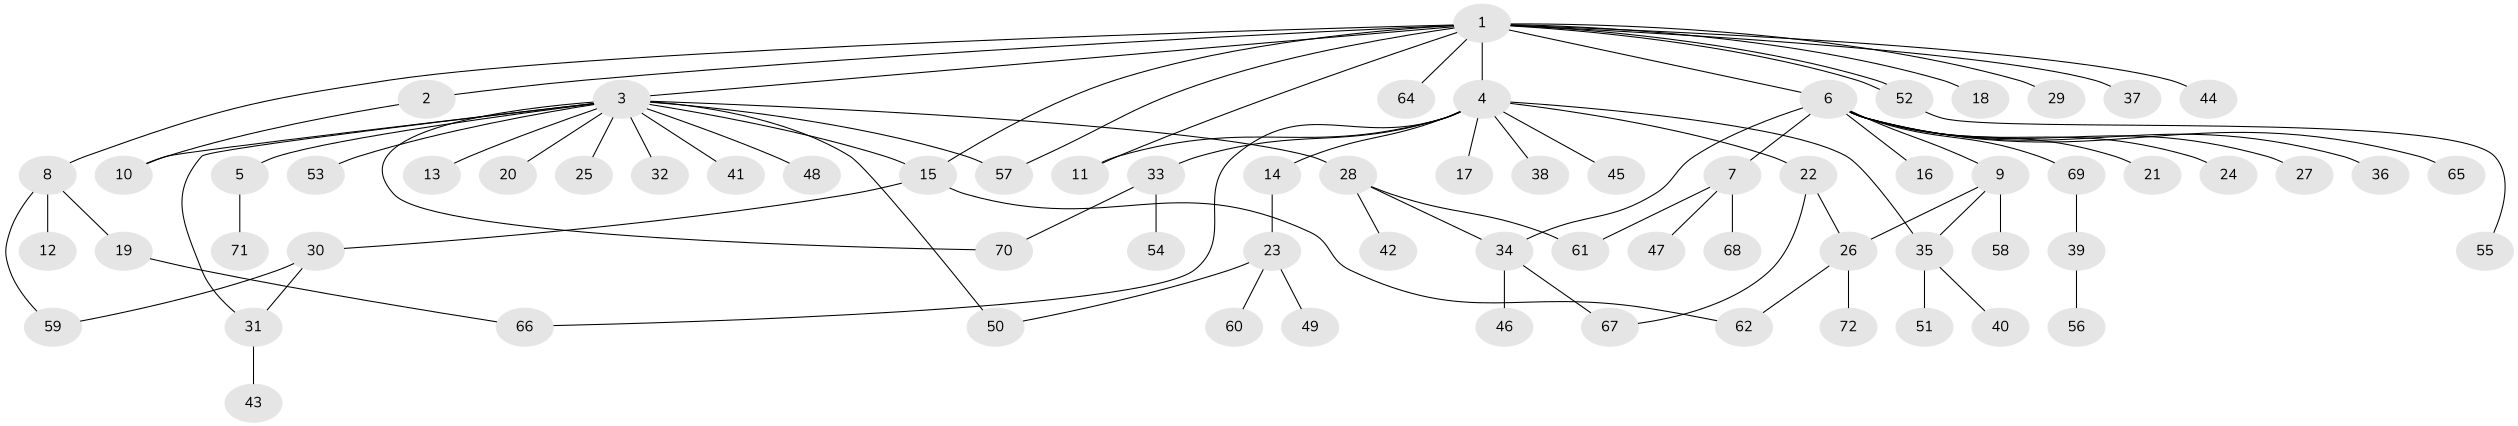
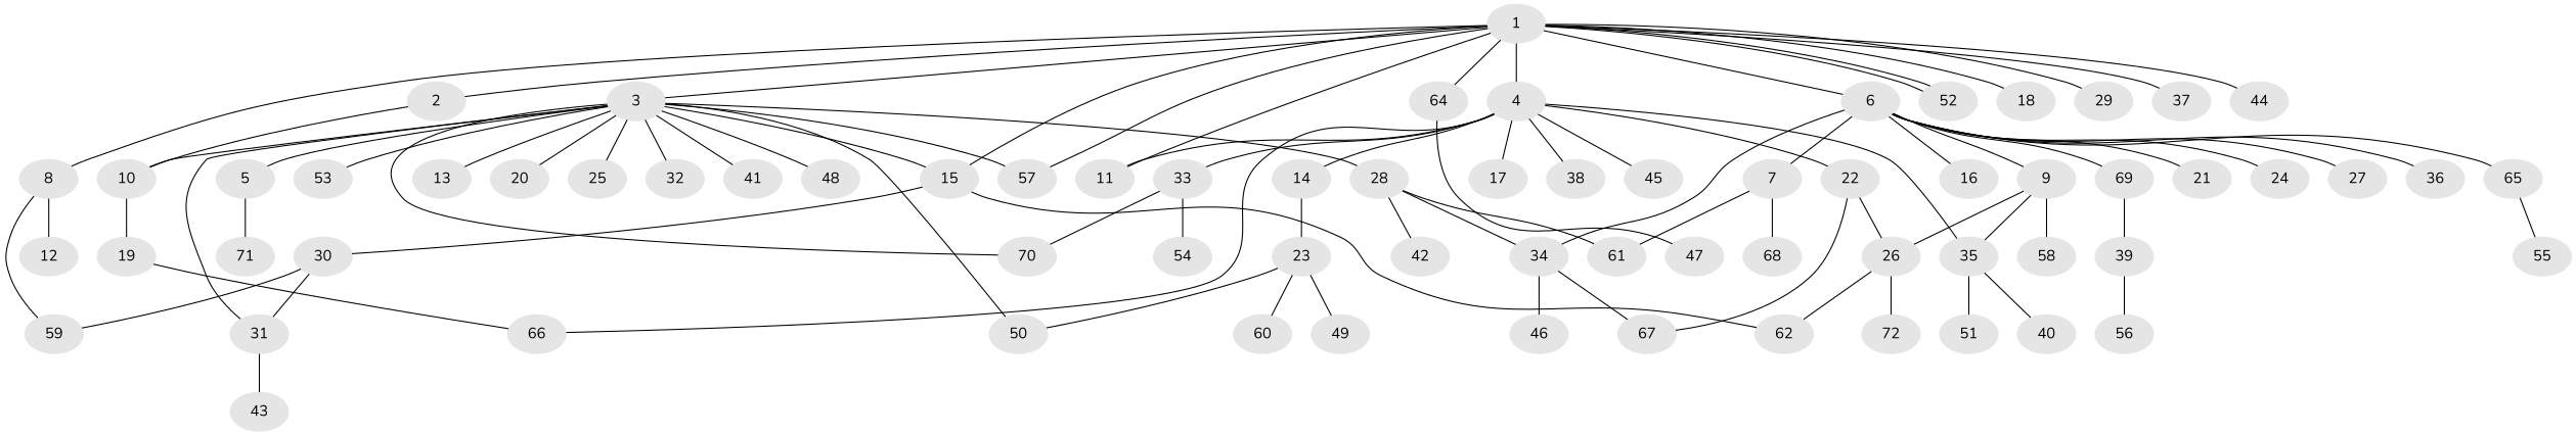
  graph {
    fontname=Nunito
    node [color=gray90 fontname=Nunito style=filled]
    edge [fontname=Nunito]
    1
    2
    3
    4
    6
    8
    11
    15
    18
    29
    37
    44
    52
    57
    64
    10
    5
    13
    20
    25
    28
    31
    32
    41
    48
    50
    53
    70
    14
    17
    22
    33
    35
    38
    45
    66
    7
    9
    16
    21
    24
    27
    34
    36
    65
    69
    12
    59
    30
    62
    55
    19
    71
    61
    42
    43
    23
    26
    67
    54
    40
    51
    47
    68
    58
    46
    39
    56
    72
    49
    60
    1 -- 2
    1 -- 3
    1 -- 4
    1 -- 6
    1 -- 8
    1 -- 11
    1 -- 15
    1 -- 18
    1 -- 29
    1 -- 37
    1 -- 44
    1 -- 52
    1 -- 52
    1 -- 57
    1 -- 64
    2 -- 10
    3 -- 15
    3 -- 57
    3 -- 10
    3 -- 5
    3 -- 13
    3 -- 20
    3 -- 25
    3 -- 28
    3 -- 31
    3 -- 32
    3 -- 41
    3 -- 48
    3 -- 50
    3 -- 53
    3 -- 70
    4 -- 11
    4 -- 14
    4 -- 17
    4 -- 22
    4 -- 33
    4 -- 35
    4 -- 38
    4 -- 45
    4 -- 66
    6 -- 7
    6 -- 9
    6 -- 16
    6 -- 21
    6 -- 24
    6 -- 27
    6 -- 34
    6 -- 36
    6 -- 65
    6 -- 69
    8 -- 12
    8 -- 59
    15 -- 30
    15 -- 62
-   52 -- 55
-   8 -- 19
+   65 -- 55
+   10 -- 19
    5 -- 71
    28 -- 34
    28 -- 61
    28 -- 42
    31 -- 43
    14 -- 23
    22 -- 26
    22 -- 67
    33 -- 70
    33 -- 54
    35 -- 40
    35 -- 51
    7 -- 61
-   7 -- 47
+   64 -- 47
    7 -- 68
    9 -- 35
    9 -- 26
    9 -- 58
    34 -- 67
    34 -- 46
    69 -- 39
    30 -- 31
    30 -- 59
    19 -- 66
    23 -- 50
    23 -- 49
    23 -- 60
    26 -- 62
    26 -- 72
    39 -- 56
  }
